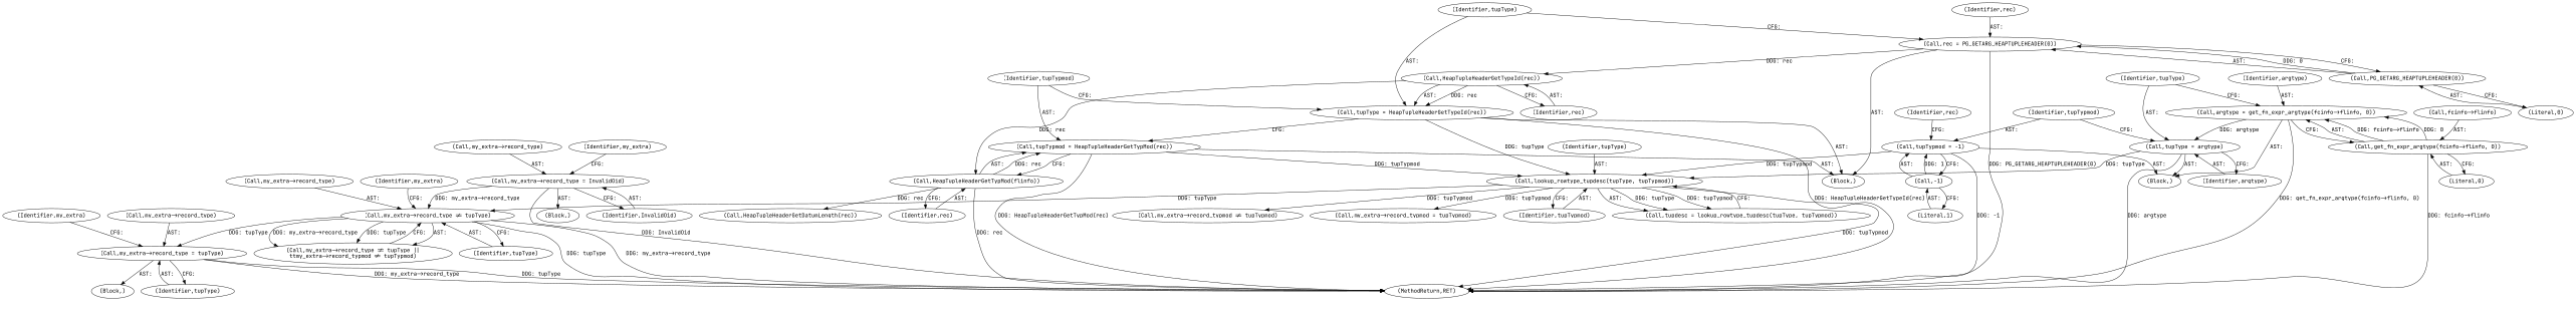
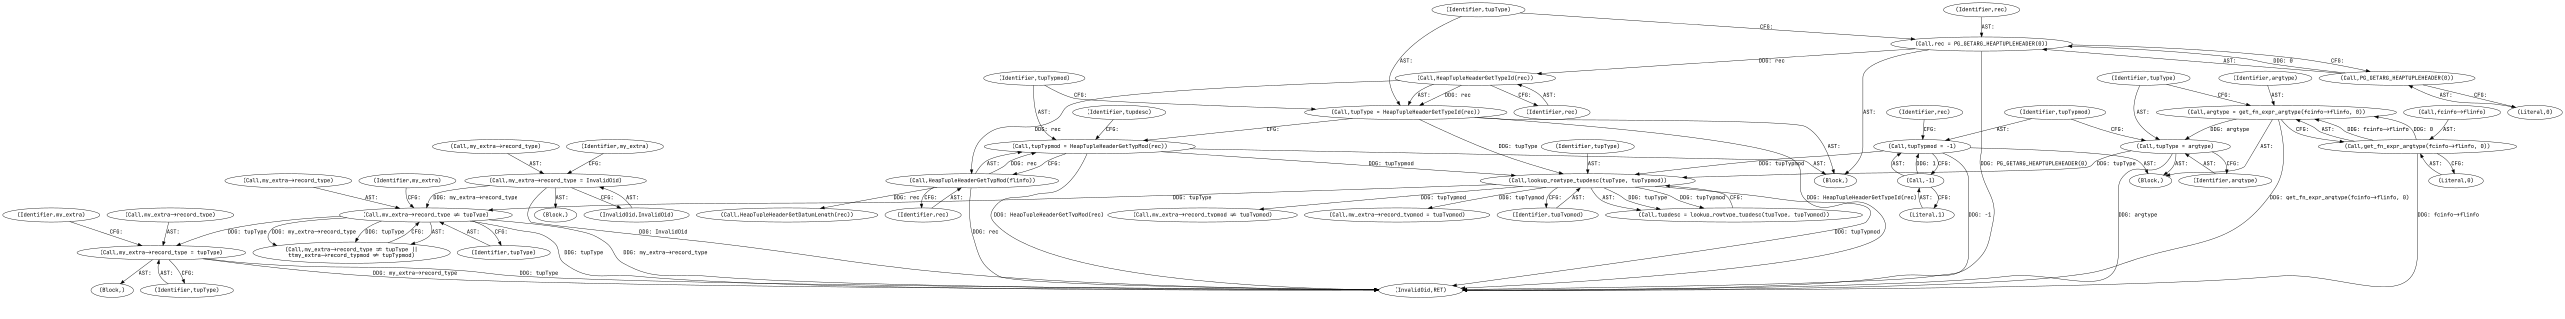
  digraph {
    fontname="JetBrains Mono"
    node [fontname="JetBrains Mono"]
    edge [fontname="JetBrains Mono"]
    n1 [label="(Call,my_extra->record_type = tupType)"]
    n2 [label="(Block,)"]
-   n3 [label="(MethodReturn,RET)"]
+   n3 [label="(InvalidOid,RET)"]
    n4 [label="(Identifier,tupType)"]
    n5 [label="(Call,my_extra->record_type != tupType)"]
    n6 [label="(Call,my_extra->record_type != tupType ||\n\t\tmy_extra->record_typmod != tupTypmod)"]
    n7 [label="(Identifier,tupType)"]
    n8 [label="(Call,my_extra->record_type = InvalidOid)"]
    n9 [label="(Block,)"]
-   n10 [label="(Identifier,InvalidOid)"]
+   n10 [label="(InvalidOid,InvalidOid)"]
    n11 [label="(Call,lookup_rowtype_tupdesc(tupType, tupTypmod))"]
    n12 [label="(Call,tupdesc = lookup_rowtype_tupdesc(tupType, tupTypmod))"]
    n13 [label="(Call,my_extra->record_typmod != tupTypmod)"]
    n14 [label="(Call,my_extra->record_typmod = tupTypmod)"]
    n15 [label="(Identifier,tupTypmod)"]
    n16 [label="(Call,tupType = HeapTupleHeaderGetTypeId(rec))"]
    n17 [label="(Block,)"]
    n18 [label="(Call,tupTypmod = HeapTupleHeaderGetTypMod(rec))"]
    n19 [label="(Call,HeapTupleHeaderGetTypeId(rec))"]
    n20 [label="(Call,HeapTupleHeaderGetTypMod(flinfo))"]
    n21 [label="(Identifier,rec)"]
    n22 [label="(Call,HeapTupleHeaderGetDatumLength(rec))"]
    n23 [label="(Identifier,rec)"]
    n24 [label="(Call,rec = PG_GETARG_HEAPTUPLEHEADER(0))"]
    n25 [label="(Call,PG_GETARG_HEAPTUPLEHEADER(0))"]
    n26 [label="(Literal,0)"]
    n27 [label="(Call,tupType = argtype)"]
    n28 [label="(Block,)"]
    n29 [label="(Identifier,argtype)"]
    n30 [label="(Call,argtype = get_fn_expr_argtype(fcinfo->flinfo, 0))"]
    n31 [label="(Call,get_fn_expr_argtype(fcinfo->flinfo, 0))"]
    n32 [label="(Literal,0)"]
    n33 [label="(Call,tupTypmod = -1)"]
    n34 [label="(Call,-1)"]
    n35 [label="(Literal,1)"]
    n36 [label="(Call,fcinfo->flinfo)"]
    n37 [label="(Identifier,my_extra)"]
    n38 [label="(Identifier,my_extra)"]
    n39 [label="(Identifier,rec)"]
    n40 [label="(Identifier,tupTypmod)"]
    n41 [label="(Identifier,tupType)"]
+   n42 [label="(Identifier,tupdesc)"]
    n43 [label="(Identifier,rec)"]
    n44 [label="(Identifier,tupType)"]
    n45 [label="(Identifier,my_extra)"]
    n46 [label="(Call,my_extra->record_type)"]
    n47 [label="(Call,my_extra->record_type)"]
    n48 [label="(Identifier,tupTypmod)"]
    n49 [label="(Call,my_extra->record_type)"]
    n50 [label="(Identifier,tupType)"]
    n51 [label="(Identifier,argtype)"]
    n1 -> n2 [label="AST: "]
    n1 -> n3 [label="DDG: my_extra->record_type"]
    n1 -> n3 [label="DDG: tupType"]
    n1 -> n4 [label="CFG: "]
    n4 -> n1 [label="AST: "]
    n5 -> n1 [label="DDG: tupType"]
    n5 -> n3 [label="DDG: my_extra->record_type"]
    n5 -> n3 [label="DDG: tupType"]
    n5 -> n6 [label="AST: "]
    n5 -> n6 [label="DDG: my_extra->record_type"]
    n5 -> n6 [label="DDG: tupType"]
    n5 -> n7 [label="CFG: "]
    n6 -> n5 [label="CFG: "]
    n7 -> n5 [label="AST: "]
    n8 -> n3 [label="DDG: InvalidOid"]
    n8 -> n5 [label="DDG: my_extra->record_type"]
    n8 -> n9 [label="AST: "]
    n8 -> n10 [label="CFG: "]
    n10 -> n8 [label="AST: "]
    n11 -> n3 [label="DDG: tupTypmod"]
    n11 -> n5 [label="DDG: tupType"]
    n11 -> n12 [label="AST: "]
    n11 -> n12 [label="DDG: tupType"]
    n11 -> n12 [label="DDG: tupTypmod"]
    n11 -> n13 [label="DDG: tupTypmod"]
    n11 -> n14 [label="DDG: tupTypmod"]
    n11 -> n15 [label="CFG: "]
    n12 -> n11 [label="CFG: "]
    n15 -> n11 [label="AST: "]
    n16 -> n3 [label="DDG: HeapTupleHeaderGetTypeId(rec)"]
    n16 -> n11 [label="DDG: tupType"]
    n16 -> n17 [label="AST: "]
    n16 -> n18 [label="CFG: "]
    n18 -> n3 [label="DDG: HeapTupleHeaderGetTypMod(rec)"]
    n18 -> n11 [label="DDG: tupTypmod"]
    n18 -> n17 [label="AST: "]
    n18 -> n20 [label="CFG: "]
    n19 -> n16 [label="AST: "]
    n19 -> n16 [label="DDG: rec"]
    n19 -> n20 [label="DDG: rec"]
    n19 -> n21 [label="CFG: "]
    n20 -> n3 [label="DDG: rec"]
    n20 -> n18 [label="AST: "]
    n20 -> n18 [label="DDG: rec"]
    n20 -> n22 [label="DDG: rec"]
    n20 -> n23 [label="CFG: "]
    n21 -> n19 [label="AST: "]
    n23 -> n20 [label="AST: "]
    n24 -> n3 [label="DDG: PG_GETARG_HEAPTUPLEHEADER(0)"]
    n24 -> n17 [label="AST: "]
    n24 -> n19 [label="DDG: rec"]
    n24 -> n25 [label="CFG: "]
    n25 -> n24 [label="AST: "]
    n25 -> n24 [label="DDG: 0"]
    n25 -> n26 [label="CFG: "]
    n26 -> n25 [label="AST: "]
    n27 -> n3 [label="DDG: argtype"]
    n27 -> n11 [label="DDG: tupType"]
    n27 -> n28 [label="AST: "]
    n27 -> n29 [label="CFG: "]
    n29 -> n27 [label="AST: "]
    n30 -> n3 [label="DDG: get_fn_expr_argtype(fcinfo->flinfo, 0)"]
    n30 -> n27 [label="DDG: argtype"]
    n30 -> n28 [label="AST: "]
    n30 -> n31 [label="CFG: "]
    n31 -> n3 [label="DDG: fcinfo->flinfo"]
    n31 -> n30 [label="AST: "]
    n31 -> n30 [label="DDG: fcinfo->flinfo"]
    n31 -> n30 [label="DDG: 0"]
    n31 -> n32 [label="CFG: "]
    n32 -> n31 [label="AST: "]
    n33 -> n3 [label="DDG: -1"]
    n33 -> n11 [label="DDG: tupTypmod"]
    n33 -> n28 [label="AST: "]
    n33 -> n34 [label="CFG: "]
    n34 -> n33 [label="AST: "]
    n34 -> n33 [label="DDG: 1"]
    n34 -> n35 [label="CFG: "]
    n35 -> n34 [label="AST: "]
    n36 -> n31 [label="AST: "]
    n37 -> n5 [label="CFG: "]
    n38 -> n1 [label="CFG: "]
    n39 -> n24 [label="AST: "]
    n40 -> n27 [label="CFG: "]
    n40 -> n33 [label="AST: "]
    n41 -> n11 [label="AST: "]
+   n42 -> n18 [label="CFG: "]
    n43 -> n33 [label="CFG: "]
    n44 -> n27 [label="AST: "]
    n44 -> n30 [label="CFG: "]
    n45 -> n8 [label="CFG: "]
    n46 -> n1 [label="AST: "]
    n47 -> n5 [label="AST: "]
    n48 -> n16 [label="CFG: "]
    n48 -> n18 [label="AST: "]
    n49 -> n8 [label="AST: "]
    n50 -> n16 [label="AST: "]
    n50 -> n24 [label="CFG: "]
    n51 -> n30 [label="AST: "]
  }
